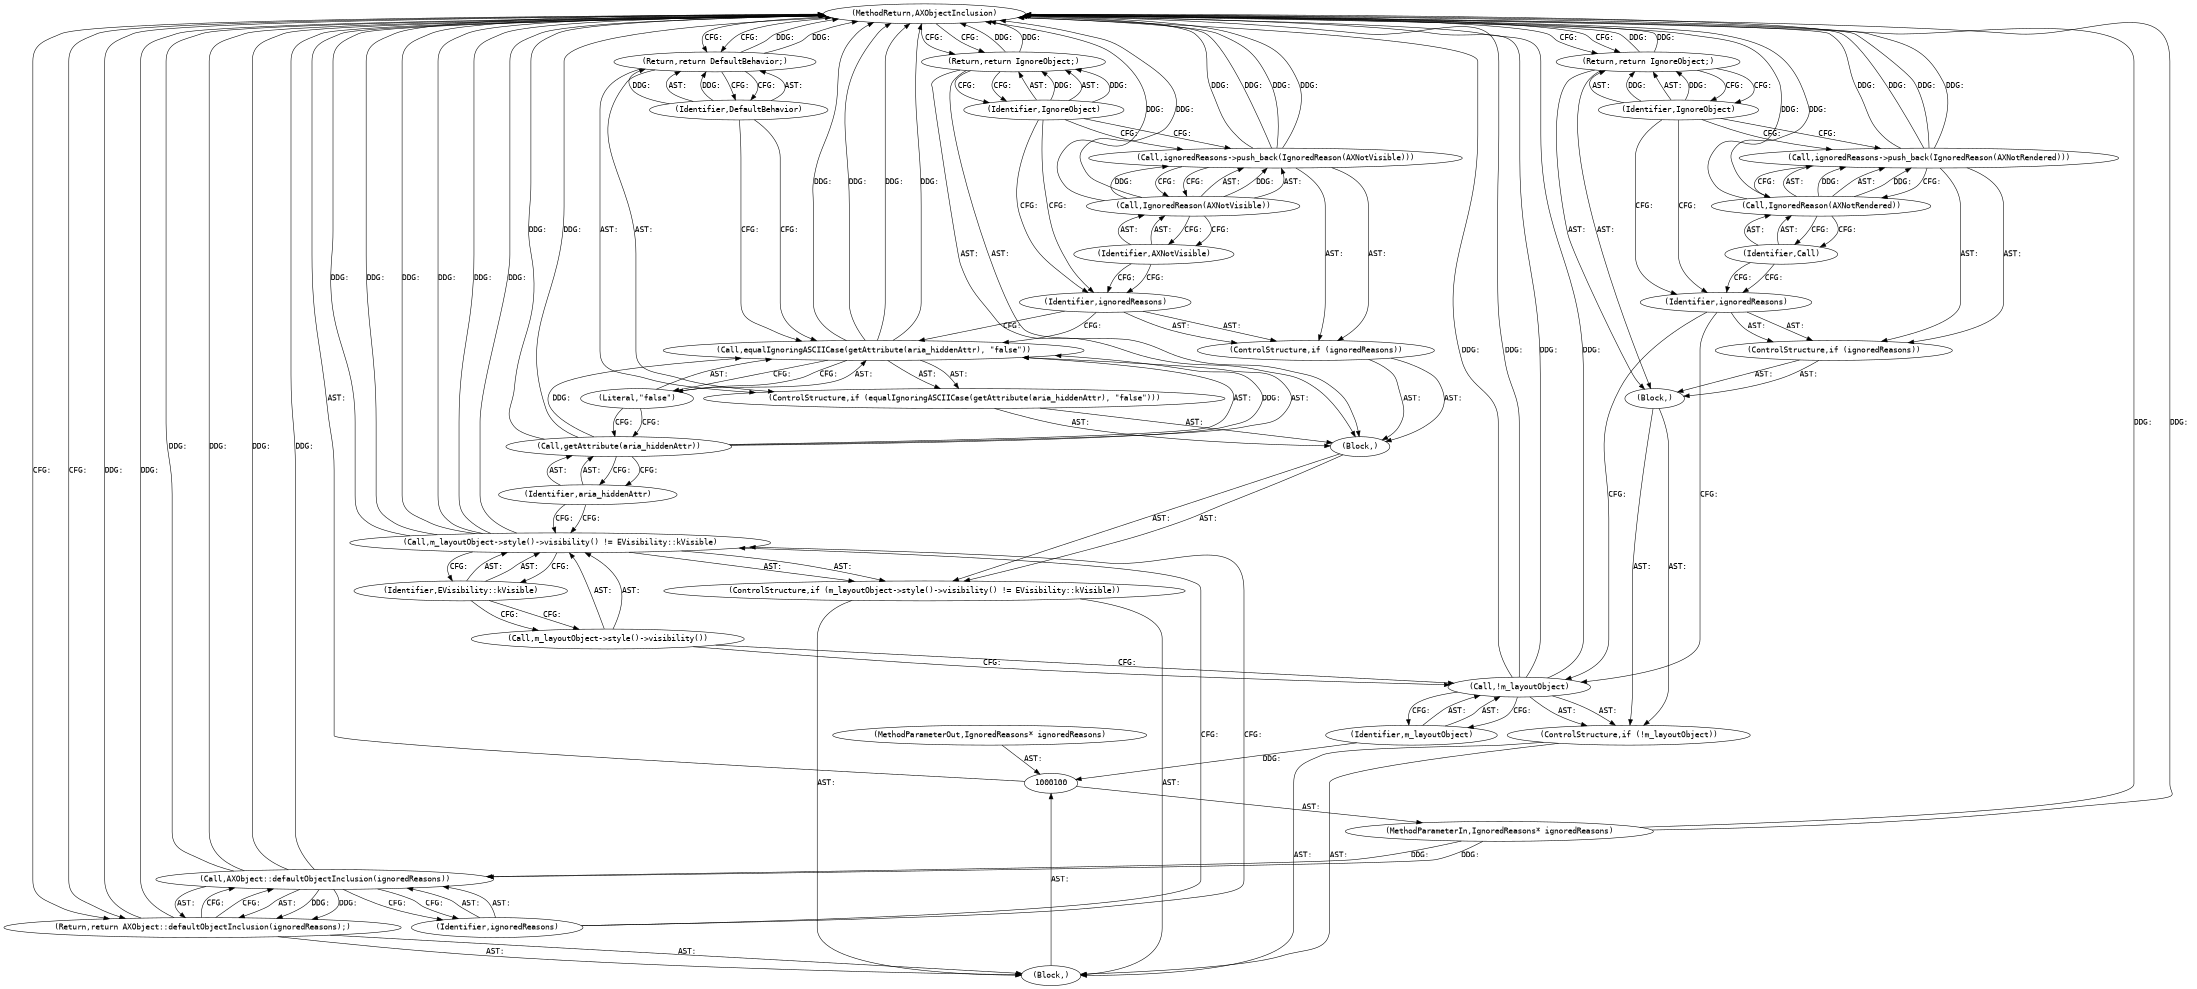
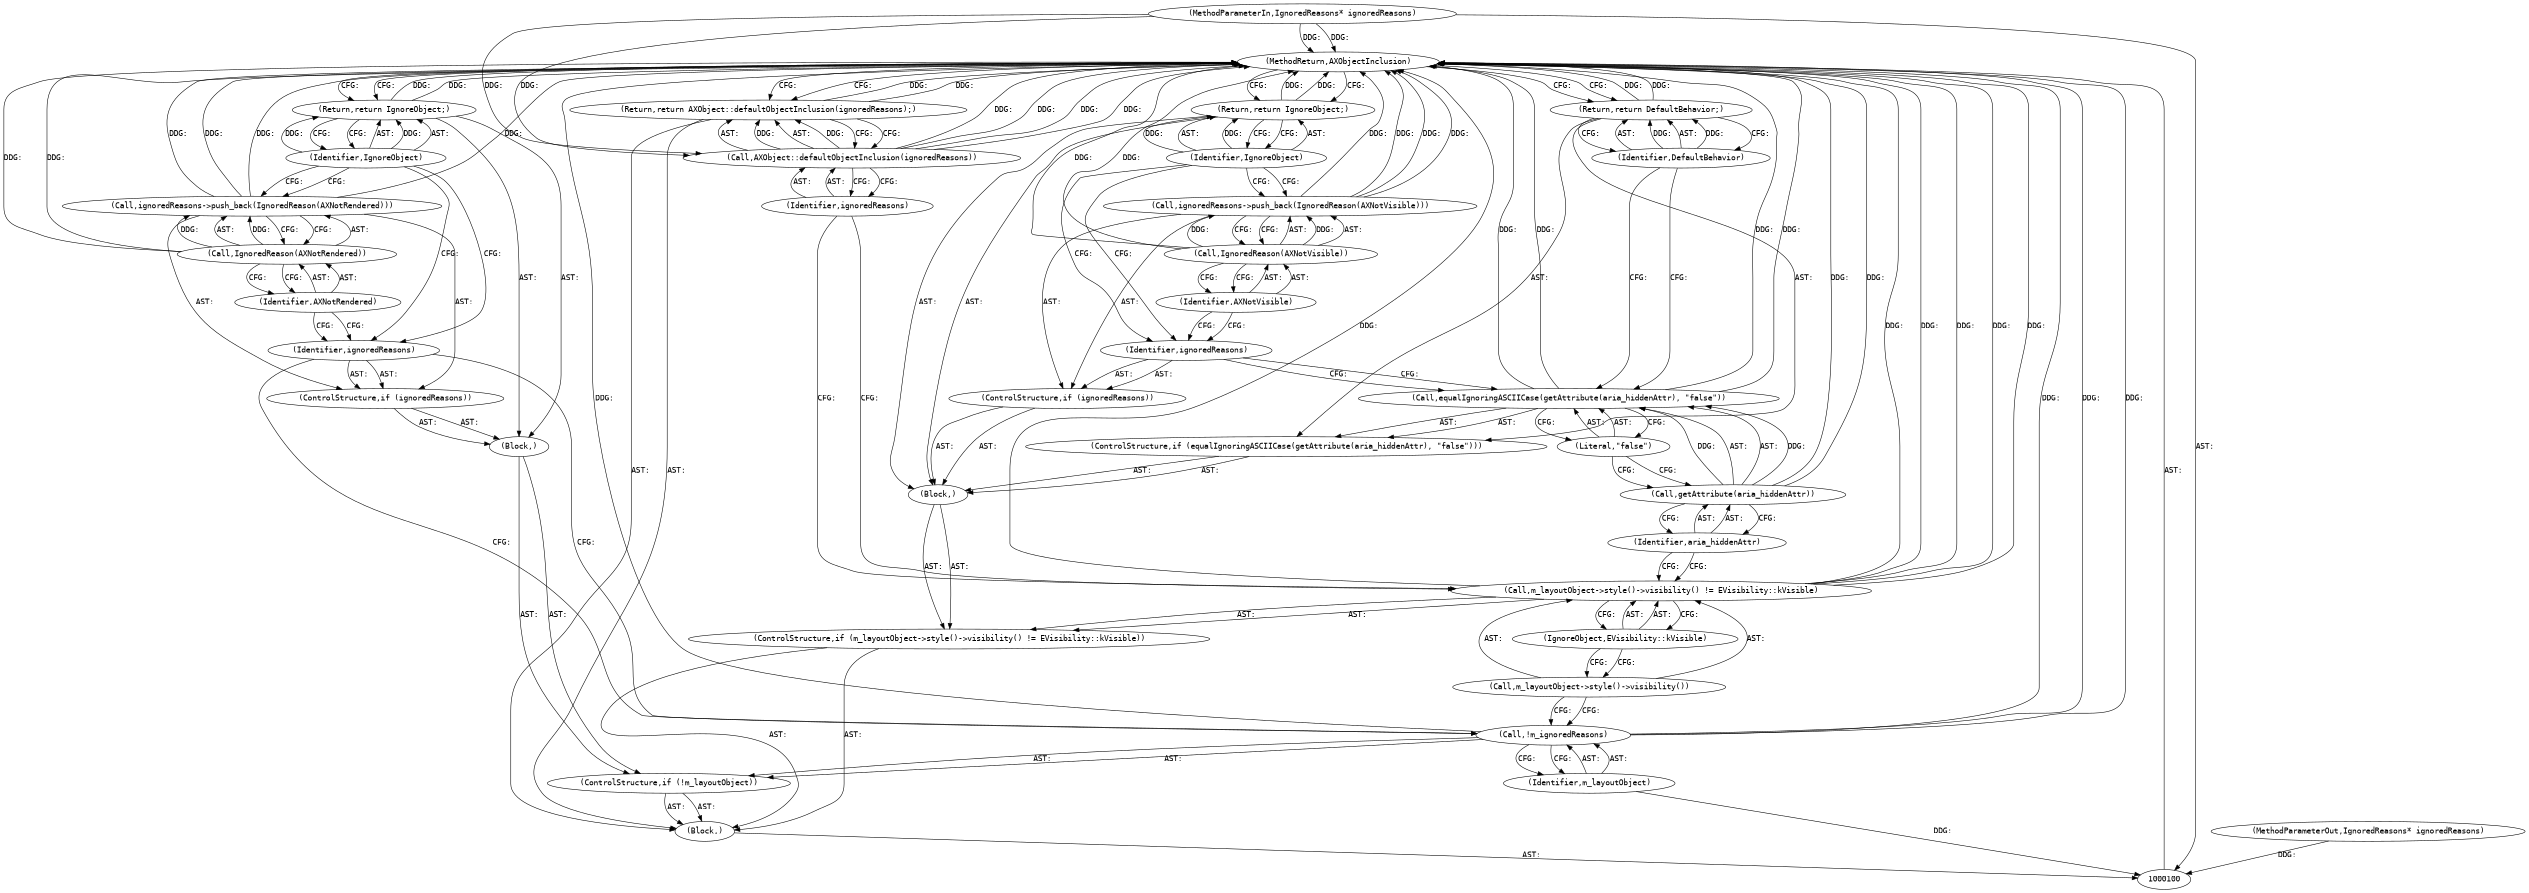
  digraph {
    fontname="DejaVu Sans Mono"
    node [fontname="DejaVu Sans Mono"]
    edge [fontname="DejaVu Sans Mono"]
    n1 [label="(MethodReturn,AXObjectInclusion)"]
    n2 [label="(Return,return DefaultBehavior;)"]
    n3 [label="(Return,return IgnoreObject;)"]
    n4 [label="(Return,return AXObject::defaultObjectInclusion(ignoredReasons);)"]
    n5 [label="(Return,return IgnoreObject;)"]
    n6 [label="(ControlStructure,if (equalIgnoringASCIICase(getAttribute(aria_hiddenAttr), \"false\")))"]
    n7 [label="(Identifier,DefaultBehavior)"]
    n8 [label="(Block,)"]
    n9 [label="(Identifier,IgnoreObject)"]
    n10 [label="(Block,)"]
    n11 [label="(Call,AXObject::defaultObjectInclusion(ignoredReasons))"]
    n12 [label="(Block,)"]
    n13 [label="(Identifier,IgnoreObject)"]
    1000100
    n15 [label="(ControlStructure,if (m_layoutObject->style()->visibility() != EVisibility::kVisible))"]
-   n16 [label="(Identifier,EVisibility::kVisible)"]
+   n16 [label="(IgnoreObject,EVisibility::kVisible)"]
    n17 [label="(Call,m_layoutObject->style()->visibility() != EVisibility::kVisible)"]
    n18 [label="(Call,m_layoutObject->style()->visibility())"]
-   n19 [label="(Call,!m_layoutObject)"]
+   n19 [label="(Call,!m_ignoredReasons)"]
    n20 [label="(ControlStructure,if (!m_layoutObject))"]
    n21 [label="(Identifier,m_layoutObject)"]
    n22 [label="(Call,getAttribute(aria_hiddenAttr))"]
    n23 [label="(Identifier,aria_hiddenAttr)"]
    n24 [label="(Call,equalIgnoringASCIICase(getAttribute(aria_hiddenAttr), \"false\"))"]
    n25 [label="(Literal,\"false\")"]
    n26 [label="(ControlStructure,if (ignoredReasons))"]
    n27 [label="(Identifier,ignoredReasons)"]
    n28 [label="(Call,IgnoredReason(AXNotVisible))"]
    n29 [label="(Identifier,AXNotVisible)"]
    n30 [label="(Call,ignoredReasons->push_back(IgnoredReason(AXNotVisible)))"]
    n31 [label="(Identifier,ignoredReasons)"]
    n32 [label="(MethodParameterIn,IgnoredReasons* ignoredReasons)"]
    n33 [label="(MethodParameterOut,IgnoredReasons* ignoredReasons)"]
    n34 [label="(ControlStructure,if (ignoredReasons))"]
    n35 [label="(Identifier,ignoredReasons)"]
    n36 [label="(Call,IgnoredReason(AXNotRendered))"]
-   n37 [label="(Identifier,Call)"]
+   n37 [label="(Identifier,AXNotRendered)"]
    n38 [label="(Call,ignoredReasons->push_back(IgnoredReason(AXNotRendered)))"]
    n1 -> n2 [label="CFG: "]
    n1 -> n2 [label="CFG: "]
    n1 -> n3 [label="CFG: "]
    n1 -> n3 [label="CFG: "]
    n1 -> n4 [label="CFG: "]
    n1 -> n4 [label="CFG: "]
    n1 -> n5 [label="CFG: "]
    n1 -> n5 [label="CFG: "]
    n2 -> n1 [label="DDG: "]
    n2 -> n1 [label="DDG: "]
    n2 -> n6 [label="AST: "]
    n2 -> n6 [label="AST: "]
    n2 -> n7 [label="CFG: "]
    n2 -> n7 [label="CFG: "]
    n3 -> n1 [label="DDG: "]
    n3 -> n1 [label="DDG: "]
    n3 -> n8 [label="AST: "]
    n3 -> n8 [label="AST: "]
    n3 -> n9 [label="CFG: "]
    n3 -> n9 [label="CFG: "]
    n4 -> n1 [label="DDG: "]
    n4 -> n1 [label="DDG: "]
    n4 -> n10 [label="AST: "]
    n4 -> n10 [label="AST: "]
    n4 -> n11 [label="CFG: "]
    n4 -> n11 [label="CFG: "]
    n5 -> n1 [label="DDG: "]
    n5 -> n1 [label="DDG: "]
    n5 -> n12 [label="AST: "]
    n5 -> n12 [label="AST: "]
    n5 -> n13 [label="CFG: "]
    n5 -> n13 [label="CFG: "]
    n6 -> n8 [label="AST: "]
    n6 -> n8 [label="AST: "]
    n7 -> n2 [label="AST: "]
    n7 -> n2 [label="DDG: "]
    n7 -> n2 [label="AST: "]
    n7 -> n2 [label="DDG: "]
    n7 -> n24 [label="CFG: "]
    n7 -> n24 [label="CFG: "]
    n8 -> n15 [label="AST: "]
    n8 -> n15 [label="AST: "]
    n9 -> n3 [label="AST: "]
    n9 -> n3 [label="DDG: "]
    n9 -> n3 [label="AST: "]
    n9 -> n3 [label="DDG: "]
    n9 -> n27 [label="CFG: "]
    n9 -> n27 [label="CFG: "]
    n9 -> n30 [label="CFG: "]
    n9 -> n30 [label="CFG: "]
    n10 -> 1000100 [label="AST: "]
    n11 -> n1 [label="DDG: "]
    n11 -> n1 [label="DDG: "]
    n11 -> n1 [label="DDG: "]
    n11 -> n1 [label="DDG: "]
    n11 -> n4 [label="AST: "]
    n11 -> n4 [label="DDG: "]
    n11 -> n4 [label="AST: "]
    n11 -> n4 [label="DDG: "]
    n11 -> n31 [label="CFG: "]
    n11 -> n31 [label="CFG: "]
    n12 -> n20 [label="AST: "]
    n12 -> n20 [label="AST: "]
    n13 -> n5 [label="AST: "]
    n13 -> n5 [label="DDG: "]
    n13 -> n5 [label="AST: "]
    n13 -> n5 [label="DDG: "]
    n13 -> n35 [label="CFG: "]
    n13 -> n35 [label="CFG: "]
    n13 -> n38 [label="CFG: "]
    n13 -> n38 [label="CFG: "]
    1000100 -> n1 [label="AST: "]
    n15 -> n10 [label="AST: "]
    n15 -> n10 [label="AST: "]
    n16 -> n17 [label="AST: "]
    n16 -> n17 [label="AST: "]
    n16 -> n18 [label="CFG: "]
    n16 -> n18 [label="CFG: "]
    n17 -> n1 [label="DDG: "]
    n17 -> n1 [label="DDG: "]
    n17 -> n1 [label="DDG: "]
    n17 -> n1 [label="DDG: "]
    n17 -> n1 [label="DDG: "]
    n17 -> n1 [label="DDG: "]
    n17 -> n15 [label="AST: "]
    n17 -> n15 [label="AST: "]
    n17 -> n16 [label="CFG: "]
    n17 -> n16 [label="CFG: "]
    n18 -> n17 [label="AST: "]
    n18 -> n17 [label="AST: "]
    n18 -> n19 [label="CFG: "]
    n18 -> n19 [label="CFG: "]
    n19 -> n1 [label="DDG: "]
    n19 -> n1 [label="DDG: "]
    n19 -> n1 [label="DDG: "]
    n19 -> n1 [label="DDG: "]
    n19 -> n20 [label="AST: "]
    n19 -> n20 [label="AST: "]
    n19 -> n21 [label="CFG: "]
    n19 -> n21 [label="CFG: "]
    n20 -> n10 [label="AST: "]
    n20 -> n10 [label="AST: "]
    n21 -> 1000100 [label="DDG: "]
    n21 -> n19 [label="AST: "]
    n21 -> n19 [label="AST: "]
    n22 -> n1 [label="DDG: "]
    n22 -> n1 [label="DDG: "]
    n22 -> n23 [label="CFG: "]
    n22 -> n23 [label="CFG: "]
    n22 -> n24 [label="AST: "]
    n22 -> n24 [label="DDG: "]
    n22 -> n24 [label="AST: "]
    n22 -> n24 [label="DDG: "]
    n23 -> n17 [label="CFG: "]
    n23 -> n17 [label="CFG: "]
    n23 -> n22 [label="AST: "]
    n23 -> n22 [label="AST: "]
    n24 -> n1 [label="DDG: "]
    n24 -> n1 [label="DDG: "]
    n24 -> n1 [label="DDG: "]
    n24 -> n1 [label="DDG: "]
    n24 -> n6 [label="AST: "]
    n24 -> n6 [label="AST: "]
    n24 -> n25 [label="CFG: "]
    n24 -> n25 [label="CFG: "]
    n25 -> n22 [label="CFG: "]
    n25 -> n22 [label="CFG: "]
    n25 -> n24 [label="AST: "]
    n25 -> n24 [label="AST: "]
    n26 -> n8 [label="AST: "]
    n26 -> n8 [label="AST: "]
    n27 -> n24 [label="CFG: "]
    n27 -> n24 [label="CFG: "]
    n27 -> n26 [label="AST: "]
    n27 -> n26 [label="AST: "]
    n28 -> n1 [label="DDG: "]
    n28 -> n1 [label="DDG: "]
    n28 -> n29 [label="CFG: "]
    n28 -> n29 [label="CFG: "]
    n28 -> n30 [label="AST: "]
    n28 -> n30 [label="DDG: "]
    n28 -> n30 [label="AST: "]
    n28 -> n30 [label="DDG: "]
    n29 -> n27 [label="CFG: "]
    n29 -> n27 [label="CFG: "]
    n29 -> n28 [label="AST: "]
    n29 -> n28 [label="AST: "]
    n30 -> n1 [label="DDG: "]
    n30 -> n1 [label="DDG: "]
    n30 -> n1 [label="DDG: "]
    n30 -> n1 [label="DDG: "]
    n30 -> n26 [label="AST: "]
    n30 -> n26 [label="AST: "]
    n30 -> n28 [label="CFG: "]
    n30 -> n28 [label="CFG: "]
    n31 -> n11 [label="AST: "]
    n31 -> n11 [label="AST: "]
    n31 -> n17 [label="CFG: "]
    n31 -> n17 [label="CFG: "]
    n32 -> n1 [label="DDG: "]
    n32 -> n1 [label="DDG: "]
    n32 -> n11 [label="DDG: "]
    n32 -> n11 [label="DDG: "]
-   1000100 -> n32 [label="AST: "]
-   n33 -> 1000100 [label="AST: "]
+   n32 -> 1000100 [label="AST: "]
+   n33 -> 1000100 [label="DDG: "]
    n34 -> n12 [label="AST: "]
    n34 -> n12 [label="AST: "]
    n35 -> n19 [label="CFG: "]
    n35 -> n19 [label="CFG: "]
    n35 -> n34 [label="AST: "]
    n35 -> n34 [label="AST: "]
    n36 -> n1 [label="DDG: "]
    n36 -> n1 [label="DDG: "]
    n36 -> n37 [label="CFG: "]
    n36 -> n37 [label="CFG: "]
    n36 -> n38 [label="AST: "]
    n36 -> n38 [label="DDG: "]
    n36 -> n38 [label="AST: "]
    n36 -> n38 [label="DDG: "]
    n37 -> n35 [label="CFG: "]
    n37 -> n35 [label="CFG: "]
    n37 -> n36 [label="AST: "]
    n37 -> n36 [label="AST: "]
    n38 -> n1 [label="DDG: "]
    n38 -> n1 [label="DDG: "]
    n38 -> n1 [label="DDG: "]
    n38 -> n1 [label="DDG: "]
    n38 -> n34 [label="AST: "]
    n38 -> n34 [label="AST: "]
    n38 -> n36 [label="CFG: "]
    n38 -> n36 [label="CFG: "]
  }
